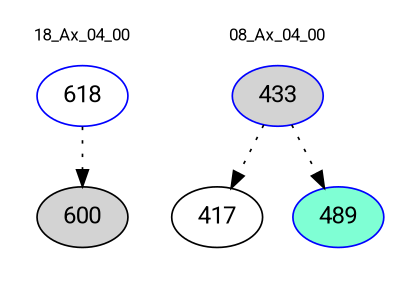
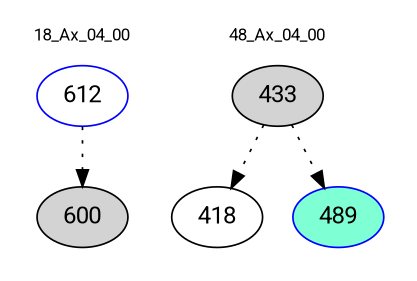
  digraph {
    fontname=Roboto
    node [color=blue fillcolor=white fontname=Roboto style=filled]
    edge [color=black fontname=Roboto style=dotted]
-   n1 [label=618]
+   n1 [label=612]
    n2 [color=black fillcolor=lightgrey label=600]
-   n3 [fillcolor=lightgrey label=433]
-   n4 [color=black label=417]
+   n3 [color=black fillcolor=lightgrey label=433]
+   n4 [color=black label=418]
    n5 [fillcolor=aquamarine label=489]
    subgraph cluster_1 {
      color=white
      fontsize=10
      label="18_Ax_04_00"
      n1
      n2
    }
    subgraph cluster_2 {
      color=white
      fontsize=10
-     label="08_Ax_04_00"
+     label="48_Ax_04_00"
      n3
      n4
      n5
    }
    n1 -> n2
    n3 -> n4
    n3 -> n5
  }
